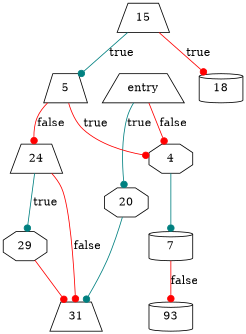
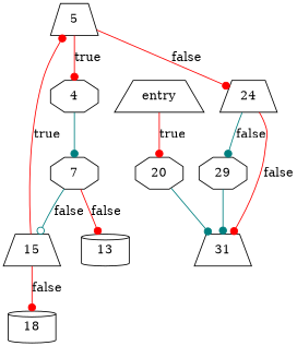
  digraph {
    fontname="DejaVu Serif"
    node [fontname="DejaVu Serif" shape=trapezium]
    edge [arrowhead=dot color=red fontname="DejaVu Serif"]
    n1 [label=entry]
    4 [shape=octagon]
    20 [shape=octagon]
-   7 [shape=cylinder]
+   7 [shape=octagon]
    31
-   13 [shape=cylinder label=93]
+   13 [shape=cylinder]
    15
    5
    24
    29 [shape=octagon]
    18 [shape=cylinder]
-   n1 -> 4 [label=false]
-   n1 -> 20 [color=teal label=true]
+   n1 -> 20 [label=true]
    4 -> 7 [color=teal]
    20 -> 31 [color=teal]
    7 -> 13 [label=false]
-   15 -> 5 [color=teal label=true]
-   15 -> 18 [label=true]
+   7 -> 15 [arrowhead=odot color=teal label=false]
+   15 -> 5 [label=true]
+   15 -> 18 [label=false]
    5 -> 4 [label=true]
    5 -> 24 [label=false]
    24 -> 31 [label=false]
-   24 -> 29 [color=teal label=true]
-   29 -> 31
+   24 -> 29 [color=teal label=false]
+   29 -> 31 [color=teal]
  }
